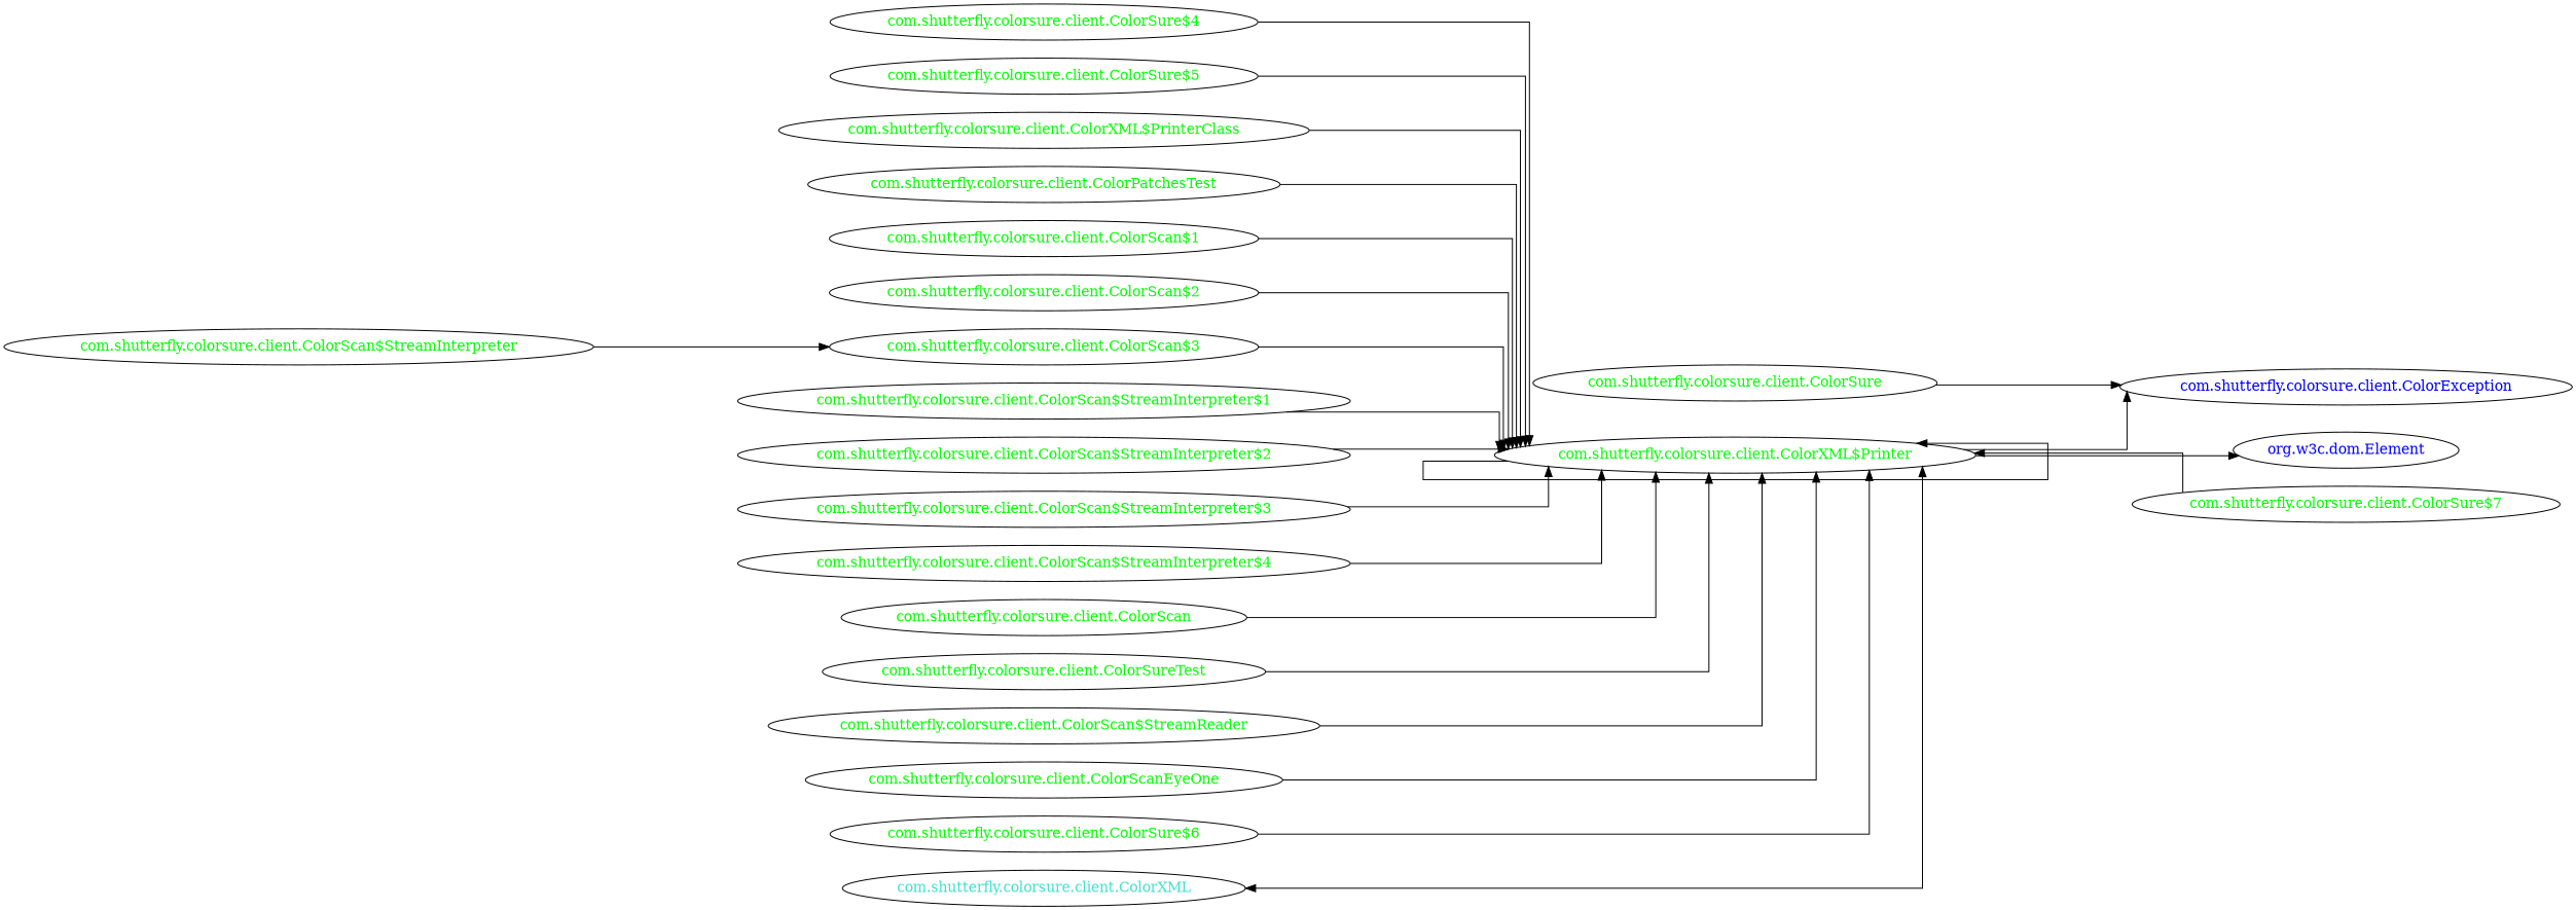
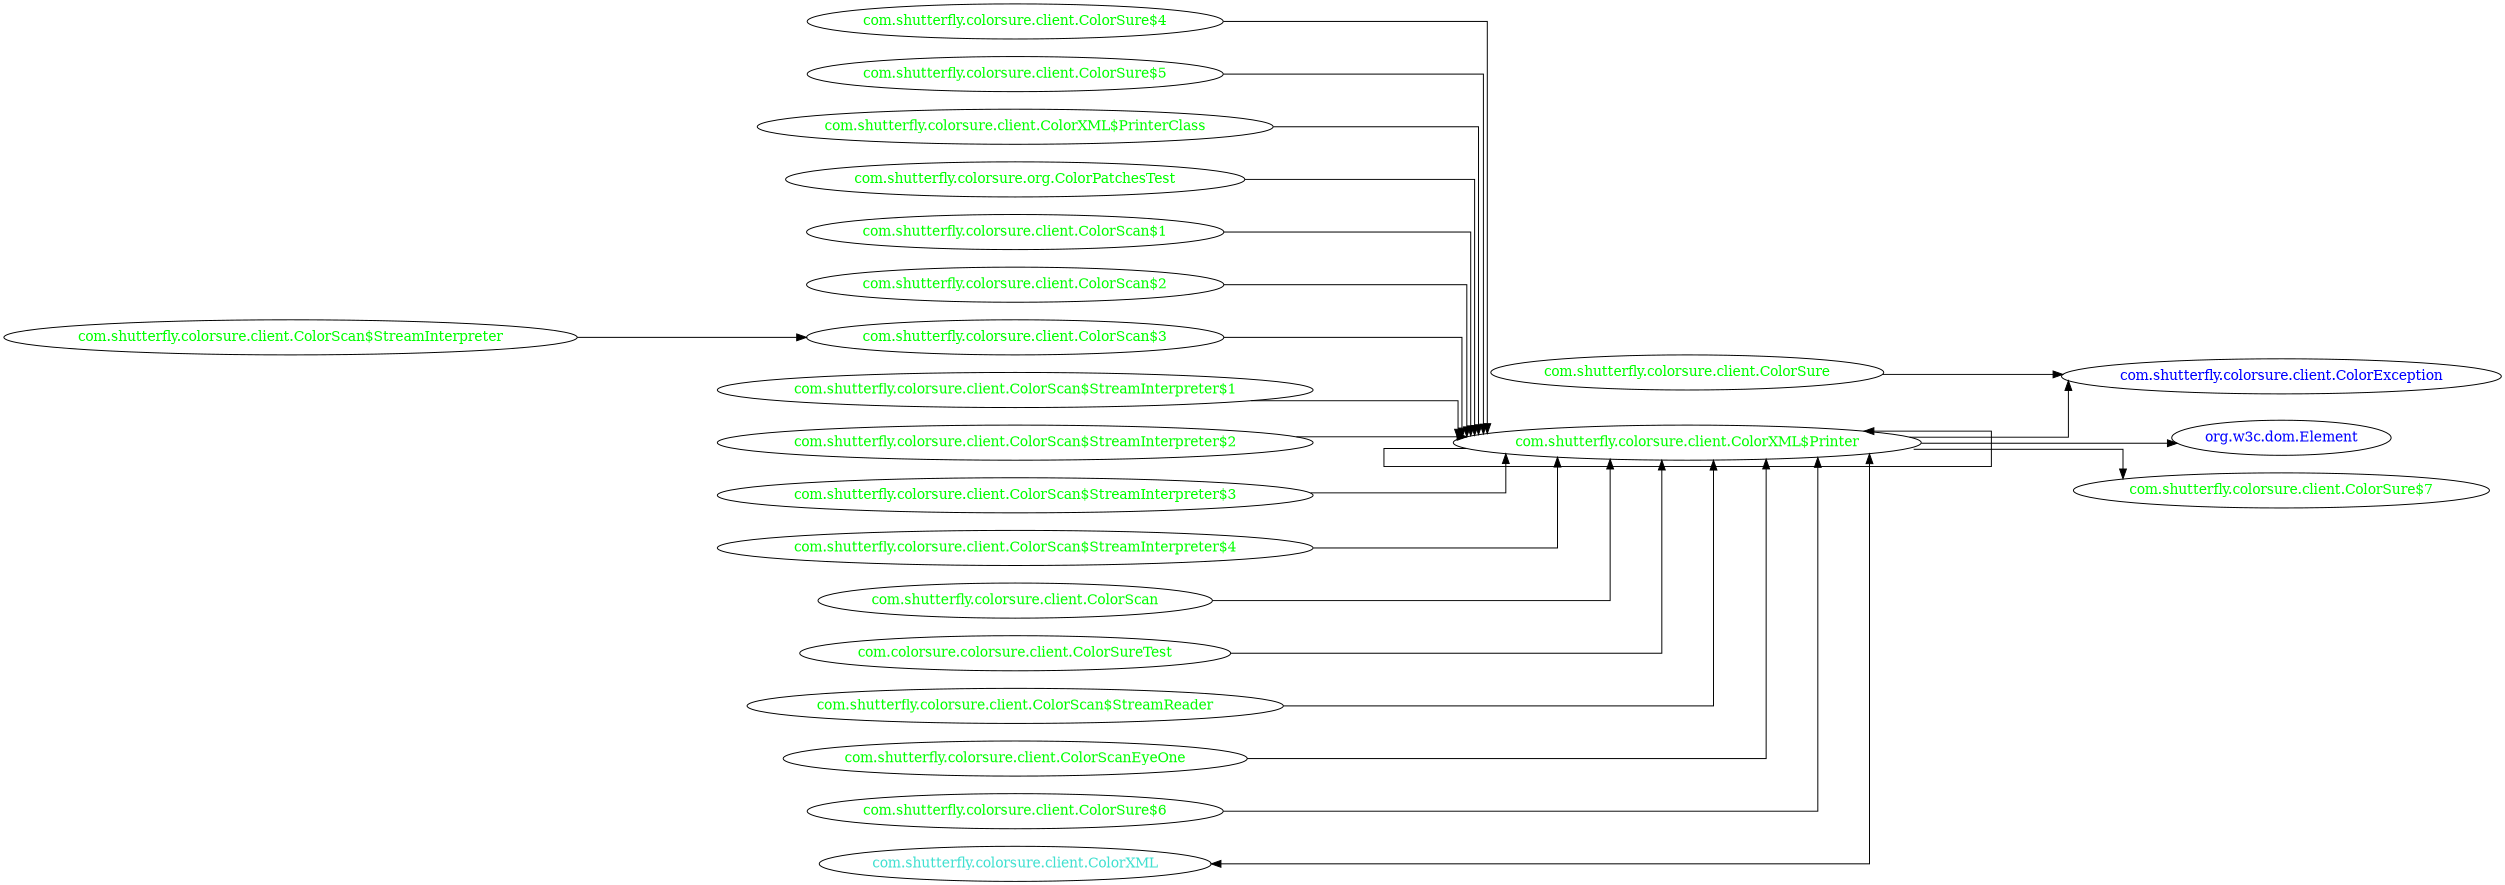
  digraph {
    concentrate=true
    rankdir=LR
    ranksep=2.0
    splines=ortho
    node [fontcolor=green]
    "com.shutterfly.colorsure.client.ColorXML$Printer"
    "org.w3c.dom.Element" [fontcolor=blue]
    "com.shutterfly.colorsure.client.ColorException" [fontcolor=blue]
    "com.shutterfly.colorsure.client.ColorSure$4"
    "com.shutterfly.colorsure.client.ColorSure$5"
    "com.shutterfly.colorsure.client.ColorSure"
    "com.shutterfly.colorsure.client.ColorXML$PrinterClass"
-   "com.shutterfly.colorsure.client.ColorPatchesTest"
+   "com.shutterfly.colorsure.client.ColorPatchesTest" [label="com.shutterfly.colorsure.org.ColorPatchesTest"]
    "com.shutterfly.colorsure.client.ColorScan$1"
    "com.shutterfly.colorsure.client.ColorScan$2"
    "com.shutterfly.colorsure.client.ColorScan$3"
    "com.shutterfly.colorsure.client.ColorScan$StreamInterpreter$1"
    "com.shutterfly.colorsure.client.ColorScan$StreamInterpreter$2"
    "com.shutterfly.colorsure.client.ColorScan$StreamInterpreter$3"
    "com.shutterfly.colorsure.client.ColorScan$StreamInterpreter$4"
    "com.shutterfly.colorsure.client.ColorScan$StreamInterpreter"
    "com.shutterfly.colorsure.client.ColorScan"
-   "com.shutterfly.colorsure.client.ColorSureTest"
+   "com.shutterfly.colorsure.client.ColorSureTest" [label="com.colorsure.colorsure.client.ColorSureTest"]
    "com.shutterfly.colorsure.client.ColorScan$StreamReader"
    "com.shutterfly.colorsure.client.ColorScanEyeOne"
    "com.shutterfly.colorsure.client.ColorSure$6"
    "com.shutterfly.colorsure.client.ColorSure$7"
    "com.shutterfly.colorsure.client.ColorXML" [fontcolor=turquoise]
    "com.shutterfly.colorsure.client.ColorXML$Printer" -> "com.shutterfly.colorsure.client.ColorXML$Printer"
    "com.shutterfly.colorsure.client.ColorXML$Printer" -> "org.w3c.dom.Element"
    "com.shutterfly.colorsure.client.ColorXML$Printer" -> "com.shutterfly.colorsure.client.ColorException"
    "com.shutterfly.colorsure.client.ColorSure$4" -> "com.shutterfly.colorsure.client.ColorXML$Printer"
    "com.shutterfly.colorsure.client.ColorSure$5" -> "com.shutterfly.colorsure.client.ColorXML$Printer"
    "com.shutterfly.colorsure.client.ColorSure" -> "com.shutterfly.colorsure.client.ColorException"
    "com.shutterfly.colorsure.client.ColorXML$PrinterClass" -> "com.shutterfly.colorsure.client.ColorXML$Printer"
    "com.shutterfly.colorsure.client.ColorPatchesTest" -> "com.shutterfly.colorsure.client.ColorXML$Printer"
    "com.shutterfly.colorsure.client.ColorScan$1" -> "com.shutterfly.colorsure.client.ColorXML$Printer"
    "com.shutterfly.colorsure.client.ColorScan$2" -> "com.shutterfly.colorsure.client.ColorXML$Printer"
    "com.shutterfly.colorsure.client.ColorScan$3" -> "com.shutterfly.colorsure.client.ColorXML$Printer"
    "com.shutterfly.colorsure.client.ColorScan$StreamInterpreter$1" -> "com.shutterfly.colorsure.client.ColorXML$Printer"
    "com.shutterfly.colorsure.client.ColorScan$StreamInterpreter$2" -> "com.shutterfly.colorsure.client.ColorXML$Printer"
    "com.shutterfly.colorsure.client.ColorScan$StreamInterpreter$3" -> "com.shutterfly.colorsure.client.ColorXML$Printer"
    "com.shutterfly.colorsure.client.ColorScan$StreamInterpreter$4" -> "com.shutterfly.colorsure.client.ColorXML$Printer"
    "com.shutterfly.colorsure.client.ColorScan$StreamInterpreter" -> "com.shutterfly.colorsure.client.ColorScan$3"
    "com.shutterfly.colorsure.client.ColorScan" -> "com.shutterfly.colorsure.client.ColorXML$Printer"
    "com.shutterfly.colorsure.client.ColorSureTest" -> "com.shutterfly.colorsure.client.ColorXML$Printer"
    "com.shutterfly.colorsure.client.ColorScan$StreamReader" -> "com.shutterfly.colorsure.client.ColorXML$Printer"
    "com.shutterfly.colorsure.client.ColorScanEyeOne" -> "com.shutterfly.colorsure.client.ColorXML$Printer"
    "com.shutterfly.colorsure.client.ColorSure$6" -> "com.shutterfly.colorsure.client.ColorXML$Printer"
-   "com.shutterfly.colorsure.client.ColorSure$7" -> "com.shutterfly.colorsure.client.ColorXML$Printer"
+   "com.shutterfly.colorsure.client.ColorXML$Printer" -> "com.shutterfly.colorsure.client.ColorSure$7"
    "com.shutterfly.colorsure.client.ColorXML" -> "com.shutterfly.colorsure.client.ColorXML$Printer" [dir=both]
  }
